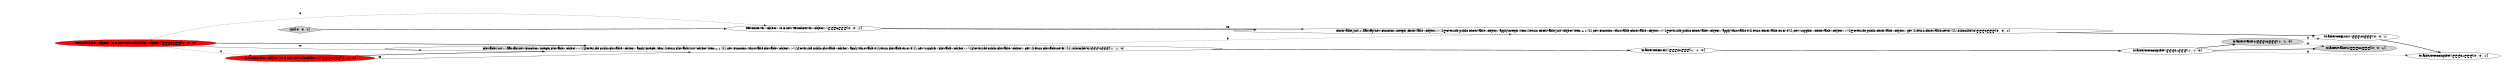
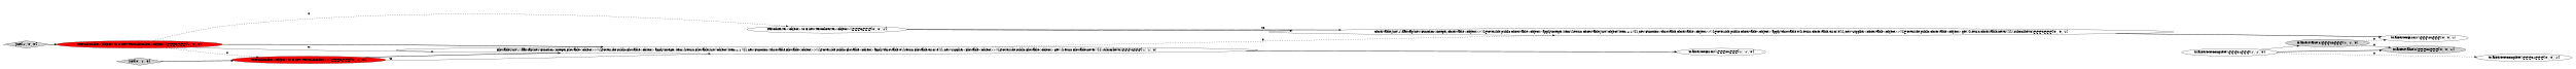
  digraph {
    rankdir=LR
    node [fillcolor=white shape=ellipse style=filled]
    edge [style=bold]
    n1 [fillcolor=red label="TestSubscriber<Object> ts = new TestSubscriber<Object>()@@@3@@@['1', '0', '0']"]
    n2 [label="TestObserver<Object> to = new TestObserver<Object>()@@@3@@@['0', '0', '1']"]
    n3 [label="Flowable.just(1).flatMap(new Function<Integer,Flowable<Object>>(){@Override public Flowable<Object> apply(Integer item){return Flowable.just((Object)(item + 1))}},new Function<Throwable,Flowable<Object>>(){@Override public Flowable<Object> apply(Throwable e){return Flowable.error(e)}},new Supplier<Flowable<Object>>(){@Override public Flowable<Object> get(){return Flowable.never()}}).subscribe(ts)@@@4@@@['1', '1', '0']"]
    n4 [fillcolor=red label="TestSubscriber<Object> ts = new TestSubscriber<>()@@@3@@@['0', '1', '0']"]
    n5 [label="Observable.just(1).flatMap(new Function<Integer,Observable<Object>>(){@Override public Observable<Object> apply(Integer item){return Observable.just((Object)(item + 1))}},new Function<Throwable,Observable<Object>>(){@Override public Observable<Object> apply(Throwable e){return Observable.error(e)}},new Supplier<Observable<Object>>(){@Override public Observable<Object> get(){return Observable.never()}}).subscribe(to)@@@4@@@['0', '0', '1']"]
    n6 [label="ts.assertNoErrors()@@@20@@@['1', '1', '0']"]
-   n7 [fillcolor=lightgray label="just['0', '0', '1']" shape=diamond]
    n8 [label="to.assertNoErrors()@@@20@@@['0', '0', '1']"]
    n9 [label="to.assertNotComplete()@@@21@@@['0', '0', '1']"]
    n10 [fillcolor=lightgray label="to.assertValue(2)@@@22@@@['0', '0', '1']"]
    n11 [label="ts.assertNotComplete()@@@21@@@['1', '1', '0']"]
    n12 [fillcolor=lightgray label="ts.assertValue(2)@@@22@@@['1', '1', '0']"]
+   n13 [fillcolor=lightgray label="just['1', '0', '0']" shape=diamond]
+   n14 [fillcolor=lightgray label="just['0', '1', '0']" shape=diamond]
    n1 -> n2 [label=0 style=dashed]
    n1 -> n3
    n1 -> n3 [label=ts style=solid]
    n1 -> n4 [label=0 style=dashed]
    n2 -> n5 [label=to style=solid]
    n2 -> n5
    n3 -> n5 [label=0 style=dashed]
    n3 -> n6
    n4 -> n3
    n4 -> n3 [label=ts style=solid]
    n5 -> n8
-   n6 -> n11
-   n7 -> n2
-   n8 -> n9
    n11 -> n9 [label=0 style=dashed]
    n11 -> n10
-   n11 -> n12
+   n11 -> n12 [style=solid]
    n12 -> n8 [label=0 style=dashed]
-   n12 -> n10 [label=0 style=dashed]
+   n12 -> n10 [label=0 style=solid]
+   n13 -> n1
+   n14 -> n4
  }
